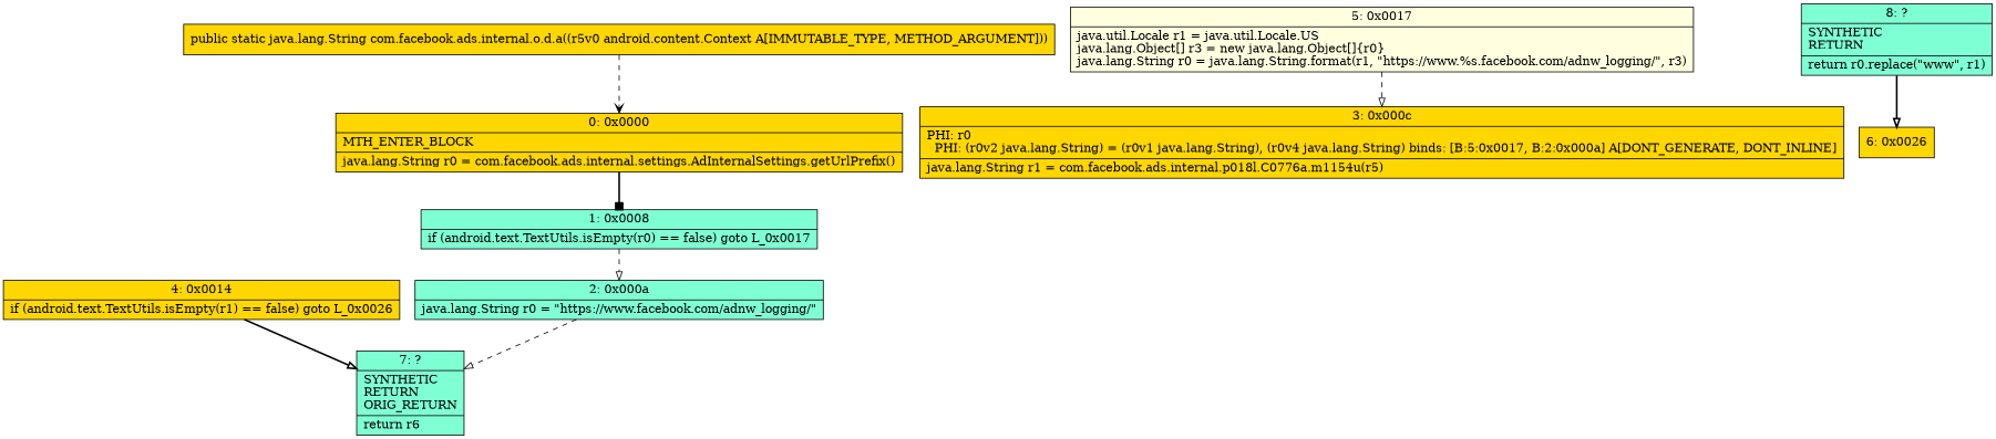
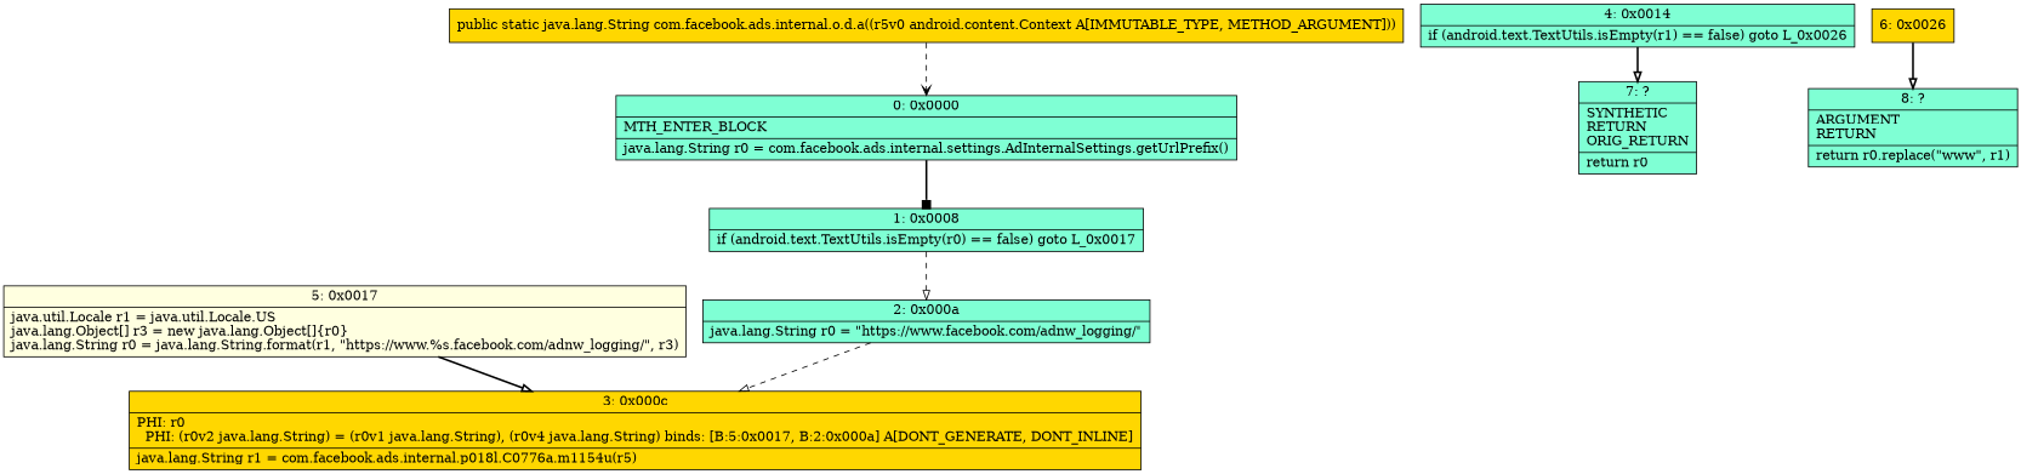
  digraph {
    node [fillcolor=aquamarine shape=record style=filled]
    edge [arrowhead=onormal style=bold]
-   n1 [fillcolor=gold label="{0\:\ 0x0000|MTH_ENTER_BLOCK\l|java.lang.String r0 = com.facebook.ads.internal.settings.AdInternalSettings.getUrlPrefix()\l}"]
+   n1 [label="{0\:\ 0x0000|MTH_ENTER_BLOCK\l|java.lang.String r0 = com.facebook.ads.internal.settings.AdInternalSettings.getUrlPrefix()\l}"]
    n2 [label="{1\:\ 0x0008|if (android.text.TextUtils.isEmpty(r0) == false) goto L_0x0017\l}"]
    n3 [label="{2\:\ 0x000a|java.lang.String r0 = \"https:\/\/www.facebook.com\/adnw_logging\/\"\l}"]
    n4 [fillcolor=gold label="{3\:\ 0x000c|PHI: r0 \l  PHI: (r0v2 java.lang.String) = (r0v1 java.lang.String), (r0v4 java.lang.String) binds: [B:5:0x0017, B:2:0x000a] A[DONT_GENERATE, DONT_INLINE]\l|java.lang.String r1 = com.facebook.ads.internal.p018l.C0776a.m1154u(r5)\l}"]
    n5 [fillcolor=lightyellow label="{5\:\ 0x0017|java.util.Locale r1 = java.util.Locale.US\ljava.lang.Object[] r3 = new java.lang.Object[]\{r0\}\ljava.lang.String r0 = java.lang.String.format(r1, \"https:\/\/www.%s.facebook.com\/adnw_logging\/\", r3)\l}"]
-   n6 [fillcolor=gold label="{4\:\ 0x0014|if (android.text.TextUtils.isEmpty(r1) == false) goto L_0x0026\l}"]
-   n7 [label="{7\:\ ?|SYNTHETIC\lRETURN\lORIG_RETURN\l|return r6\l}"]
+   n6 [label="{4\:\ 0x0014|if (android.text.TextUtils.isEmpty(r1) == false) goto L_0x0026\l}"]
+   n7 [label="{7\:\ ?|SYNTHETIC\lRETURN\lORIG_RETURN\l|return r0\l}"]
    n8 [fillcolor=gold label="{6\:\ 0x0026}"]
-   n9 [label="{8\:\ ?|SYNTHETIC\lRETURN\l|return r0.replace(\"www\", r1)\l}"]
+   n9 [label="{8\:\ ?|ARGUMENT\lRETURN\l|return r0.replace(\"www\", r1)\l}"]
    n10 [fillcolor=gold label="{public static java.lang.String com.facebook.ads.internal.o.d.a((r5v0 android.content.Context A[IMMUTABLE_TYPE, METHOD_ARGUMENT])) }"]
    n1 -> n2 [arrowhead=box]
    n2 -> n3 [style=dashed]
-   n3 -> n7 [style=dashed]
-   n5 -> n4 [style=dashed]
+   n3 -> n4 [style=dashed]
+   n5 -> n4
    n6 -> n7
-   n9 -> n8
+   n8 -> n9
    n10 -> n1 [arrowhead=vee style=dashed]
  }
